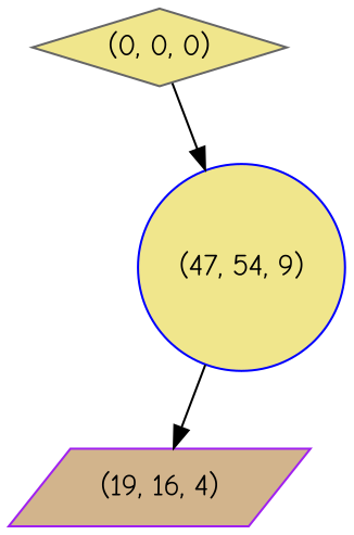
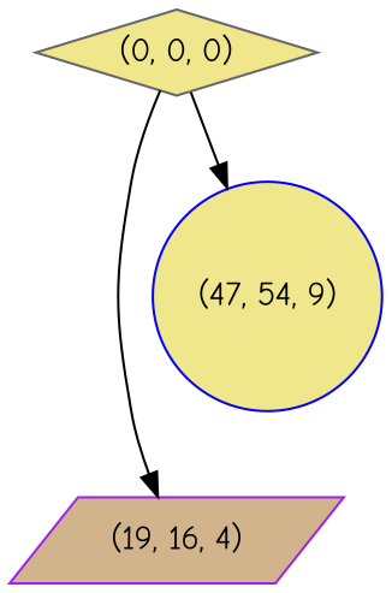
  digraph {
    fontname="Comic Neue"
    node [fillcolor=khaki fontname="Comic Neue" style=filled]
    edge [fontname="Comic Neue"]
    "(0, 0, 0)" [color=gray40 shape=diamond]
    n2 [color=purple fillcolor=tan label="(19, 16, 4)" shape=parallelogram]
    "(47, 54, 9)" [color=blue shape=circle]
-   "(47, 54, 9)" -> n2
+   "(0, 0, 0)" -> n2
    "(0, 0, 0)" -> "(47, 54, 9)"
  }
